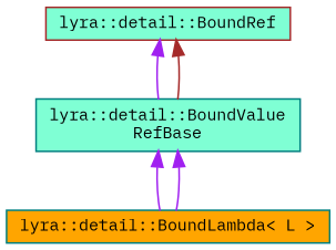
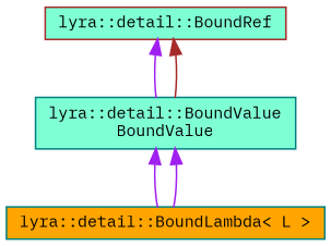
  digraph {
    fontname="IBM Plex Mono"
    node [color=teal fillcolor=aquamarine fontname="IBM Plex Mono" fontsize=10 shape=record style=filled]
    edge [color=purple dir=back fontname="IBM Plex Mono" fontsize=10 labelfontname=Helvetica labelfontsize=10 style=solid]
    n1 [fillcolor=orange fontcolor=black height=0.2 label="lyra::detail::BoundLambda\< L \>" width=0.4]
-   n2 [height=0.2 label="lyra::detail::BoundValue\lRefBase" width=0.4]
+   n2 [height=0.2 label="lyra::detail::BoundValue\lBoundValue" width=0.4]
    n3 [color=brown height=0.2 label="lyra::detail::BoundRef" width=0.4]
    n2 -> n1
    n2 -> n1
    n3 -> n2
    n3 -> n2 [color=brown]
  }
